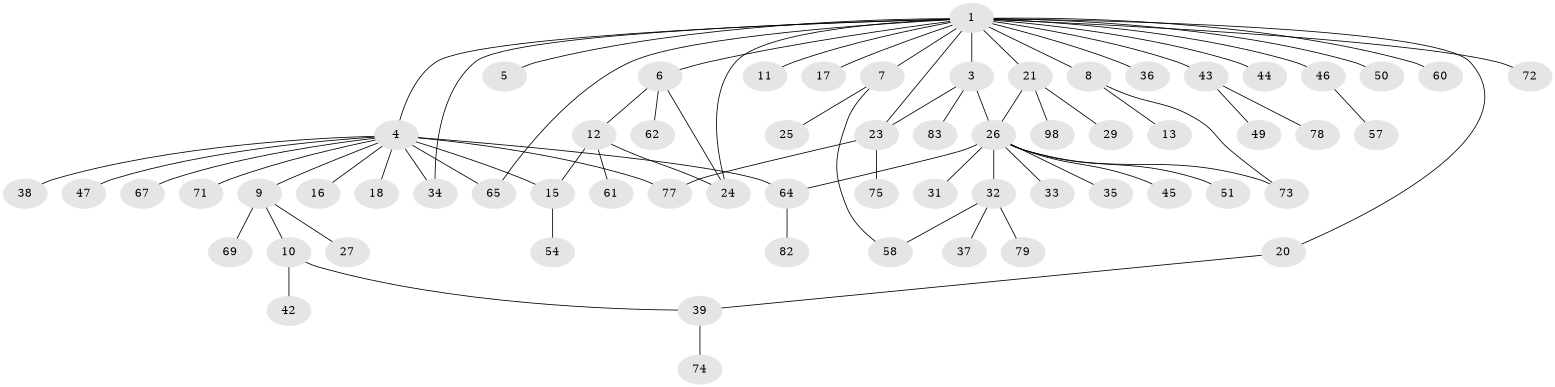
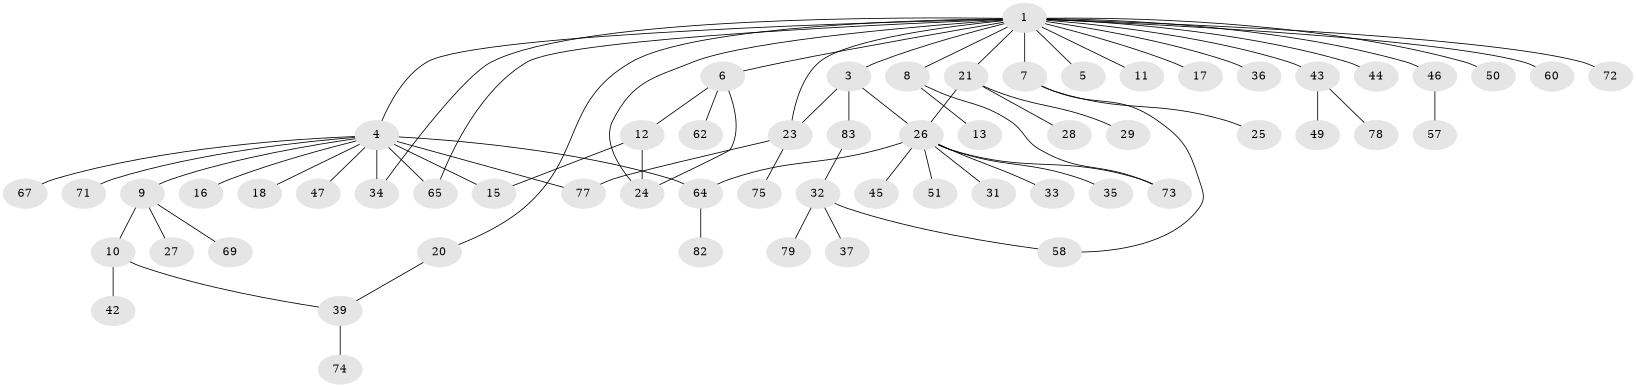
  graph {
    node [color=gray90 style=filled]
    1 [super="+2"]
    3 [super="+53"]
    4 [super="+14"]
    5
    6 [super="+22"]
    7 [super="+19"]
    8 [super="+55"]
    11 [super="+56"]
    17
    20 [super="+84"]
    21 [super="+59"]
    23
    24
    34 [super="+52"]
    36
    43
    44
    46
    50
    60
    65
    72
    26 [super="+30"]
    83
    9 [super="+48"]
    15 [super="+70"]
    16
    18
-   38
    47
    64 [super="+68"]
    67
    71
    77 [super="+80"]
    12 [super="+76"]
    62
    25 [super="+41"]
    58 [super="+63"]
    13
    73
    39 [super="+81"]
-   28 [label=98]
+   28
    29
    75
    49
    78
    57
    31
    32 [super="+40"]
    33
    35
    45
    51
    10
    27
    n56 [label=69]
-   54
    82
-   61
    42 [super="+69"]
    74
    37
    79
    1 -- 3
    1 -- 4
    1 -- 5
    1 -- 6
    1 -- 7
    1 -- 8
    1 -- 11
    1 -- 17
    1 -- 20
    1 -- 21
    1 -- 23
    1 -- 24
    1 -- 34
    1 -- 36
    1 -- 43
    1 -- 44
    1 -- 46
    1 -- 50
    1 -- 60
    1 -- 65
    1 -- 72
    3 -- 23
    3 -- 26
    3 -- 83
    4 -- 34
    4 -- 65
    4 -- 9 [weight=2]
    4 -- 15
    4 -- 16
    4 -- 18
-   4 -- 38
    4 -- 47
    4 -- 64 [weight=3]
    4 -- 67
    4 -- 71
    4 -- 77
    6 -- 24
    6 -- 12
    6 -- 62
    7 -- 25
    7 -- 58
    8 -- 13
    8 -- 73
    20 -- 39
    21 -- 26
    21 -- 28
    21 -- 29
    23 -- 77
    23 -- 75
    43 -- 49
    43 -- 78
    46 -- 57
    26 -- 64
    26 -- 73
    26 -- 31
-   26 -- 32
+   83 -- 32
    26 -- 33
    26 -- 35
    26 -- 45
    26 -- 51
    9 -- 10
    9 -- 27
    9 -- n56
-   15 -- 54
    64 -- 82
    12 -- 24
    12 -- 15
-   12 -- 61
    39 -- 74
    32 -- 58
    32 -- 37
    32 -- 79
    10 -- 39
    10 -- 42
  }
